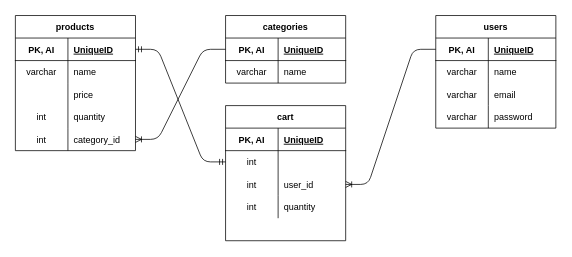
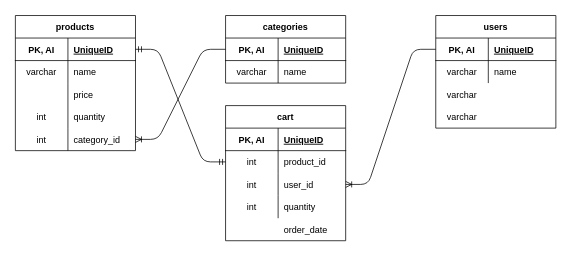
  <mxCell id="0" />
  <mxCell id="1" parent="0" />
  <mxCell id="2" value="products" style="shape=table;startSize=30;container=1;collapsible=1;childLayout=tableLayout;fixedRows=1;rowLines=0;fontStyle=1;align=center;resizeLast=1;" parent="1" vertex="1"><mxGeometry x="20" y="20" width="160" height="180" as="geometry" /></mxCell>
  <mxCell id="3" value="" style="shape=partialRectangle;collapsible=0;dropTarget=0;pointerEvents=0;fillColor=none;top=0;left=0;bottom=1;right=0;points=[[0,0.5],[1,0.5]];portConstraint=eastwest;" parent="2" vertex="1"><mxGeometry y="30" width="160" height="30" as="geometry" /></mxCell>
  <mxCell id="4" value="PK, AI" style="shape=partialRectangle;connectable=0;fillColor=none;top=0;left=0;bottom=0;right=0;fontStyle=1;overflow=hidden;" parent="3" vertex="1"><mxGeometry width="70" height="30" as="geometry" /></mxCell>
  <mxCell id="5" value="UniqueID" style="shape=partialRectangle;connectable=0;fillColor=none;top=0;left=0;bottom=0;right=0;align=left;spacingLeft=6;fontStyle=5;overflow=hidden;" parent="3" vertex="1"><mxGeometry x="70" width="90" height="30" as="geometry" /></mxCell>
  <mxCell id="6" value="" style="shape=partialRectangle;collapsible=0;dropTarget=0;pointerEvents=0;fillColor=none;top=0;left=0;bottom=0;right=0;points=[[0,0.5],[1,0.5]];portConstraint=eastwest;" parent="2" vertex="1"><mxGeometry y="60" width="160" height="30" as="geometry" /></mxCell>
  <mxCell id="7" value="varchar" style="shape=partialRectangle;connectable=0;fillColor=none;top=0;left=0;bottom=0;right=0;editable=1;overflow=hidden;" parent="6" vertex="1"><mxGeometry width="70" height="30" as="geometry" /></mxCell>
  <mxCell id="8" value="name" style="shape=partialRectangle;connectable=0;fillColor=none;top=0;left=0;bottom=0;right=0;align=left;spacingLeft=6;overflow=hidden;" parent="6" vertex="1"><mxGeometry x="70" width="90" height="30" as="geometry" /></mxCell>
  <mxCell id="9" value="" style="shape=partialRectangle;collapsible=0;dropTarget=0;pointerEvents=0;fillColor=none;top=0;left=0;bottom=0;right=0;points=[[0,0.5],[1,0.5]];portConstraint=eastwest;" parent="2" vertex="1"><mxGeometry y="90" width="160" height="30" as="geometry" /></mxCell>
  <mxCell id="10" value="price" style="shape=partialRectangle;connectable=0;fillColor=none;top=0;left=0;bottom=0;right=0;align=left;spacingLeft=6;overflow=hidden;" parent="9" vertex="1"><mxGeometry x="70" width="90" height="30" as="geometry" /></mxCell>
  <mxCell id="11" value="" style="shape=partialRectangle;collapsible=0;dropTarget=0;pointerEvents=0;fillColor=none;top=0;left=0;bottom=0;right=0;points=[[0,0.5],[1,0.5]];portConstraint=eastwest;" parent="2" vertex="1"><mxGeometry y="120" width="160" height="30" as="geometry" /></mxCell>
  <mxCell id="12" value="int" style="shape=partialRectangle;connectable=0;fillColor=none;top=0;left=0;bottom=0;right=0;editable=1;overflow=hidden;" parent="11" vertex="1"><mxGeometry width="70" height="30" as="geometry" /></mxCell>
  <mxCell id="13" value="quantity" style="shape=partialRectangle;connectable=0;fillColor=none;top=0;left=0;bottom=0;right=0;align=left;spacingLeft=6;overflow=hidden;" parent="11" vertex="1"><mxGeometry x="70" width="90" height="30" as="geometry" /></mxCell>
  <mxCell id="14" value="" style="shape=partialRectangle;collapsible=0;dropTarget=0;pointerEvents=0;fillColor=none;top=0;left=0;bottom=0;right=0;points=[[0,0.5],[1,0.5]];portConstraint=eastwest;" parent="2" vertex="1"><mxGeometry y="150" width="160" height="30" as="geometry" /></mxCell>
  <mxCell id="15" value="int" style="shape=partialRectangle;connectable=0;fillColor=none;top=0;left=0;bottom=0;right=0;editable=1;overflow=hidden;" parent="14" vertex="1"><mxGeometry width="70" height="30" as="geometry" /></mxCell>
  <mxCell id="16" value="category_id" style="shape=partialRectangle;connectable=0;fillColor=none;top=0;left=0;bottom=0;right=0;align=left;spacingLeft=6;overflow=hidden;" parent="14" vertex="1"><mxGeometry x="70" width="90" height="30" as="geometry" /></mxCell>
  <mxCell id="17" value="categories" style="shape=table;startSize=30;container=1;collapsible=1;childLayout=tableLayout;fixedRows=1;rowLines=0;fontStyle=1;align=center;resizeLast=1;" parent="1" vertex="1"><mxGeometry x="300" y="20" width="160" height="90" as="geometry" /></mxCell>
  <mxCell id="18" value="" style="shape=partialRectangle;collapsible=0;dropTarget=0;pointerEvents=0;fillColor=none;top=0;left=0;bottom=1;right=0;points=[[0,0.5],[1,0.5]];portConstraint=eastwest;" parent="17" vertex="1"><mxGeometry y="30" width="160" height="30" as="geometry" /></mxCell>
  <mxCell id="19" value="PK, AI" style="shape=partialRectangle;connectable=0;fillColor=none;top=0;left=0;bottom=0;right=0;fontStyle=1;overflow=hidden;" parent="18" vertex="1"><mxGeometry width="70" height="30" as="geometry" /></mxCell>
  <mxCell id="20" value="UniqueID" style="shape=partialRectangle;connectable=0;fillColor=none;top=0;left=0;bottom=0;right=0;align=left;spacingLeft=6;fontStyle=5;overflow=hidden;" parent="18" vertex="1"><mxGeometry x="70" width="90" height="30" as="geometry" /></mxCell>
  <mxCell id="21" value="" style="shape=partialRectangle;collapsible=0;dropTarget=0;pointerEvents=0;fillColor=none;top=0;left=0;bottom=0;right=0;points=[[0,0.5],[1,0.5]];portConstraint=eastwest;" parent="17" vertex="1"><mxGeometry y="60" width="160" height="30" as="geometry" /></mxCell>
  <mxCell id="22" value="varchar" style="shape=partialRectangle;connectable=0;fillColor=none;top=0;left=0;bottom=0;right=0;editable=1;overflow=hidden;" parent="21" vertex="1"><mxGeometry width="70" height="30" as="geometry" /></mxCell>
  <mxCell id="23" value="name" style="shape=partialRectangle;connectable=0;fillColor=none;top=0;left=0;bottom=0;right=0;align=left;spacingLeft=6;overflow=hidden;" parent="21" vertex="1"><mxGeometry x="70" width="90" height="30" as="geometry" /></mxCell>
  <mxCell id="24" value="users" style="shape=table;startSize=30;container=1;collapsible=1;childLayout=tableLayout;fixedRows=1;rowLines=0;fontStyle=1;align=center;resizeLast=1;" parent="1" vertex="1"><mxGeometry x="580" y="20" width="160" height="150" as="geometry" /></mxCell>
  <mxCell id="25" value="" style="shape=partialRectangle;collapsible=0;dropTarget=0;pointerEvents=0;fillColor=none;top=0;left=0;bottom=1;right=0;points=[[0,0.5],[1,0.5]];portConstraint=eastwest;" parent="24" vertex="1"><mxGeometry y="30" width="160" height="30" as="geometry" /></mxCell>
  <mxCell id="26" value="PK, AI" style="shape=partialRectangle;connectable=0;fillColor=none;top=0;left=0;bottom=0;right=0;fontStyle=1;overflow=hidden;" parent="25" vertex="1"><mxGeometry width="70" height="30" as="geometry" /></mxCell>
  <mxCell id="27" value="UniqueID" style="shape=partialRectangle;connectable=0;fillColor=none;top=0;left=0;bottom=0;right=0;align=left;spacingLeft=6;fontStyle=5;overflow=hidden;" parent="25" vertex="1"><mxGeometry x="70" width="90" height="30" as="geometry" /></mxCell>
  <mxCell id="28" value="" style="shape=partialRectangle;collapsible=0;dropTarget=0;pointerEvents=0;fillColor=none;top=0;left=0;bottom=0;right=0;points=[[0,0.5],[1,0.5]];portConstraint=eastwest;" parent="24" vertex="1"><mxGeometry y="60" width="160" height="30" as="geometry" /></mxCell>
  <mxCell id="29" value="varchar" style="shape=partialRectangle;connectable=0;fillColor=none;top=0;left=0;bottom=0;right=0;editable=1;overflow=hidden;" parent="28" vertex="1"><mxGeometry width="70" height="30" as="geometry" /></mxCell>
  <mxCell id="30" value="name" style="shape=partialRectangle;connectable=0;fillColor=none;top=0;left=0;bottom=0;right=0;align=left;spacingLeft=6;overflow=hidden;" parent="28" vertex="1"><mxGeometry x="70" width="90" height="30" as="geometry" /></mxCell>
  <mxCell id="31" value="" style="shape=partialRectangle;collapsible=0;dropTarget=0;pointerEvents=0;fillColor=none;top=0;left=0;bottom=0;right=0;points=[[0,0.5],[1,0.5]];portConstraint=eastwest;" parent="24" vertex="1"><mxGeometry y="90" width="160" height="30" as="geometry" /></mxCell>
  <mxCell id="32" value="varchar" style="shape=partialRectangle;connectable=0;fillColor=none;top=0;left=0;bottom=0;right=0;editable=1;overflow=hidden;" parent="31" vertex="1"><mxGeometry width="70" height="30" as="geometry" /></mxCell>
- <mxCell id="33" value="email" style="shape=partialRectangle;connectable=0;fillColor=none;top=0;left=0;bottom=0;right=0;align=left;spacingLeft=6;overflow=hidden;" parent="31" vertex="1"><mxGeometry x="70" width="90" height="30" as="geometry" /></mxCell>
  <mxCell id="34" value="" style="shape=partialRectangle;collapsible=0;dropTarget=0;pointerEvents=0;fillColor=none;top=0;left=0;bottom=0;right=0;points=[[0,0.5],[1,0.5]];portConstraint=eastwest;" parent="24" vertex="1"><mxGeometry y="120" width="160" height="30" as="geometry" /></mxCell>
  <mxCell id="35" value="varchar" style="shape=partialRectangle;connectable=0;fillColor=none;top=0;left=0;bottom=0;right=0;editable=1;overflow=hidden;" parent="34" vertex="1"><mxGeometry width="70" height="30" as="geometry" /></mxCell>
- <mxCell id="36" value="password" style="shape=partialRectangle;connectable=0;fillColor=none;top=0;left=0;bottom=0;right=0;align=left;spacingLeft=6;overflow=hidden;" parent="34" vertex="1"><mxGeometry x="70" width="90" height="30" as="geometry" /></mxCell>
  <mxCell id="37" value="cart" style="shape=table;startSize=30;container=1;collapsible=1;childLayout=tableLayout;fixedRows=1;rowLines=0;fontStyle=1;align=center;resizeLast=1;" parent="1" vertex="1"><mxGeometry x="300" y="140" width="160" height="180" as="geometry" /></mxCell>
  <mxCell id="38" value="" style="shape=partialRectangle;collapsible=0;dropTarget=0;pointerEvents=0;fillColor=none;top=0;left=0;bottom=1;right=0;points=[[0,0.5],[1,0.5]];portConstraint=eastwest;" parent="37" vertex="1"><mxGeometry y="30" width="160" height="30" as="geometry" /></mxCell>
  <mxCell id="39" value="PK, AI" style="shape=partialRectangle;connectable=0;fillColor=none;top=0;left=0;bottom=0;right=0;fontStyle=1;overflow=hidden;" parent="38" vertex="1"><mxGeometry width="70" height="30" as="geometry" /></mxCell>
  <mxCell id="40" value="UniqueID" style="shape=partialRectangle;connectable=0;fillColor=none;top=0;left=0;bottom=0;right=0;align=left;spacingLeft=6;fontStyle=5;overflow=hidden;" parent="38" vertex="1"><mxGeometry x="70" width="90" height="30" as="geometry" /></mxCell>
  <mxCell id="41" value="" style="shape=partialRectangle;collapsible=0;dropTarget=0;pointerEvents=0;fillColor=none;top=0;left=0;bottom=0;right=0;points=[[0,0.5],[1,0.5]];portConstraint=eastwest;" parent="37" vertex="1"><mxGeometry y="60" width="160" height="30" as="geometry" /></mxCell>
  <mxCell id="42" value="int" style="shape=partialRectangle;connectable=0;fillColor=none;top=0;left=0;bottom=0;right=0;editable=1;overflow=hidden;" parent="41" vertex="1"><mxGeometry width="70" height="30" as="geometry" /></mxCell>
+ <mxCell id="43" value="product_id" style="shape=partialRectangle;connectable=0;fillColor=none;top=0;left=0;bottom=0;right=0;align=left;spacingLeft=6;overflow=hidden;" parent="41" vertex="1"><mxGeometry x="70" width="90" height="30" as="geometry" /></mxCell>
  <mxCell id="44" value="" style="shape=partialRectangle;collapsible=0;dropTarget=0;pointerEvents=0;fillColor=none;top=0;left=0;bottom=0;right=0;points=[[0,0.5],[1,0.5]];portConstraint=eastwest;" parent="37" vertex="1"><mxGeometry y="90" width="160" height="30" as="geometry" /></mxCell>
  <mxCell id="45" value="int" style="shape=partialRectangle;connectable=0;fillColor=none;top=0;left=0;bottom=0;right=0;editable=1;overflow=hidden;" parent="44" vertex="1"><mxGeometry width="70" height="30" as="geometry" /></mxCell>
  <mxCell id="46" value="user_id" style="shape=partialRectangle;connectable=0;fillColor=none;top=0;left=0;bottom=0;right=0;align=left;spacingLeft=6;overflow=hidden;" parent="44" vertex="1"><mxGeometry x="70" width="90" height="30" as="geometry" /></mxCell>
  <mxCell id="47" value="" style="shape=partialRectangle;collapsible=0;dropTarget=0;pointerEvents=0;fillColor=none;top=0;left=0;bottom=0;right=0;points=[[0,0.5],[1,0.5]];portConstraint=eastwest;" parent="37" vertex="1"><mxGeometry y="120" width="160" height="30" as="geometry" /></mxCell>
  <mxCell id="48" value="int" style="shape=partialRectangle;connectable=0;fillColor=none;top=0;left=0;bottom=0;right=0;editable=1;overflow=hidden;" parent="47" vertex="1"><mxGeometry width="70" height="30" as="geometry" /></mxCell>
  <mxCell id="49" value="quantity" style="shape=partialRectangle;connectable=0;fillColor=none;top=0;left=0;bottom=0;right=0;align=left;spacingLeft=6;overflow=hidden;" parent="47" vertex="1"><mxGeometry x="70" width="90" height="30" as="geometry" /></mxCell>
  <mxCell id="50" value="" style="shape=partialRectangle;collapsible=0;dropTarget=0;pointerEvents=0;fillColor=none;top=0;left=0;bottom=0;right=0;points=[[0,0.5],[1,0.5]];portConstraint=eastwest;" parent="37" vertex="1"><mxGeometry y="150" width="160" height="30" as="geometry" /></mxCell>
+ <mxCell id="51" value="order_date" style="shape=partialRectangle;connectable=0;fillColor=none;top=0;left=0;bottom=0;right=0;align=left;spacingLeft=6;overflow=hidden;" parent="50" vertex="1"><mxGeometry x="70" width="90" height="30" as="geometry" /></mxCell>
  <mxCell id="52" value="" style="edgeStyle=entityRelationEdgeStyle;fontSize=12;html=1;endArrow=ERmandOne;startArrow=ERmandOne;entryX=0;entryY=0.5;entryDx=0;entryDy=0;exitX=1;exitY=0.5;exitDx=0;exitDy=0;" parent="1" source="3" target="41" edge="1"><mxGeometry width="100" height="100" relative="1" as="geometry"><mxPoint x="100" y="430" as="sourcePoint" /><mxPoint x="200" y="330" as="targetPoint" /></mxGeometry></mxCell>
  <mxCell id="53" value="" style="edgeStyle=entityRelationEdgeStyle;fontSize=12;html=1;endArrow=ERoneToMany;" parent="1" source="25" target="44" edge="1"><mxGeometry width="100" height="100" relative="1" as="geometry"><mxPoint x="560" y="370" as="sourcePoint" /><mxPoint x="660" y="270" as="targetPoint" /></mxGeometry></mxCell>
  <mxCell id="54" value="" style="edgeStyle=entityRelationEdgeStyle;fontSize=12;html=1;endArrow=ERoneToMany;exitX=0;exitY=0.5;exitDx=0;exitDy=0;" parent="1" source="18" target="14" edge="1"><mxGeometry width="100" height="100" relative="1" as="geometry"><mxPoint x="50" y="380" as="sourcePoint" /><mxPoint x="210" y="290" as="targetPoint" /></mxGeometry></mxCell>
